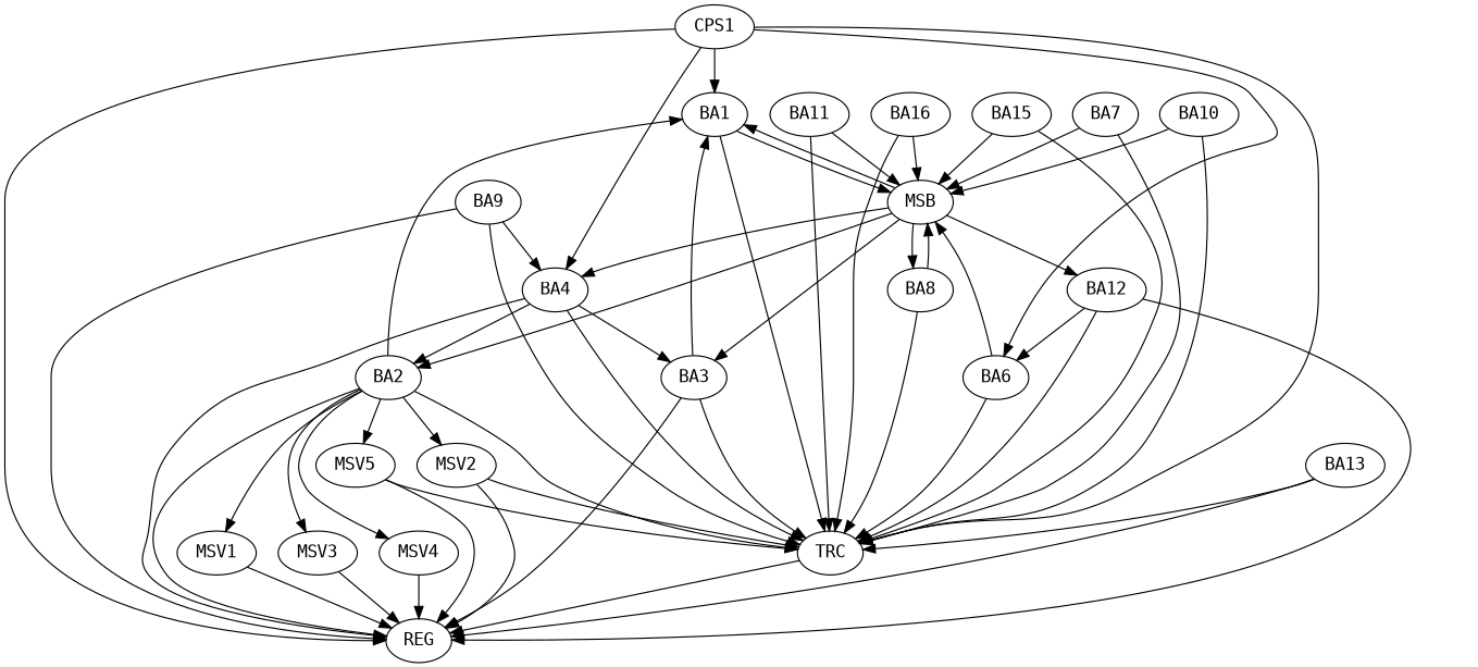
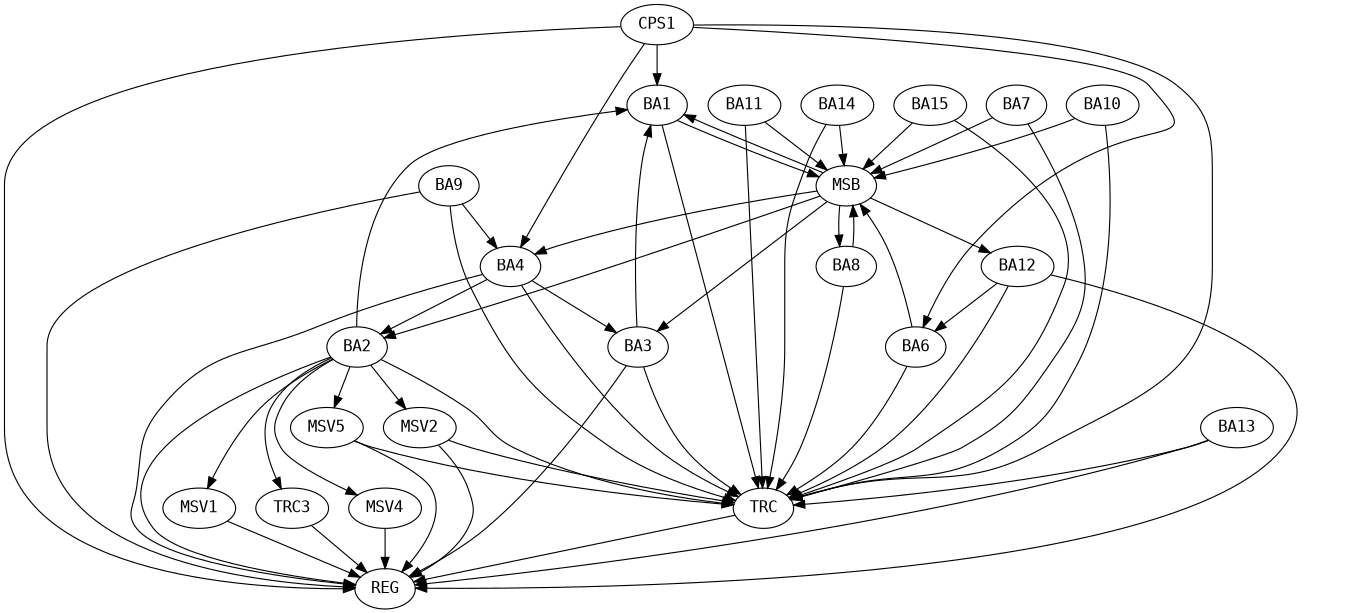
  strict digraph {
    fontname="DejaVu Sans Mono"
    node [fontname="DejaVu Sans Mono"]
    edge [fontname="DejaVu Sans Mono"]
    n1 [label=BA1]
    n2 [label=MSB]
    n3 [label=TRC]
    n4 [label=BA2]
    n5 [label=BA3]
    n6 [label=BA4]
    n7 [label=BA8]
    n8 [label=BA12]
    n9 [label=REG]
    n10 [label=MSV1]
    n11 [label=MSV2]
-   n12 [label=MSV3]
+   n12 [label=TRC3]
    n13 [label=MSV4]
    n14 [label=MSV5]
    n15 [label=BA6]
    n16 [label=BA7]
    n17 [label=BA9]
    n18 [label=BA10]
    n19 [label=BA11]
    n20 [label=BA13]
-   n21 [label=BA16]
+   n21 [label=BA14]
    n22 [label=BA15]
    n23 [label=CPS1]
    n1 -> n2
    n1 -> n3
    n2 -> n1
    n2 -> n4
    n2 -> n5
    n2 -> n6
    n2 -> n7
    n2 -> n8
    n3 -> n9
    n4 -> n1
    n4 -> n3
    n4 -> n9
    n4 -> n10
    n4 -> n11
    n4 -> n12
    n4 -> n13
    n4 -> n14
    n5 -> n1
    n5 -> n3
    n5 -> n9
    n6 -> n3
    n6 -> n4
    n6 -> n5
    n6 -> n9
    n7 -> n2
    n7 -> n3
    n8 -> n3
    n8 -> n9
    n8 -> n15
    n10 -> n9
    n11 -> n3
    n11 -> n9
    n12 -> n9
    n13 -> n9
    n14 -> n3
    n14 -> n9
    n15 -> n2
    n15 -> n3
    n16 -> n2
    n16 -> n3
    n17 -> n3
    n17 -> n6
    n17 -> n9
    n18 -> n2
    n18 -> n3
    n19 -> n2
    n19 -> n3
    n20 -> n3
    n20 -> n9
    n21 -> n2
    n21 -> n3
    n22 -> n2
    n22 -> n3
    n23 -> n1
    n23 -> n3
    n23 -> n6
    n23 -> n9
    n23 -> n15
  }
